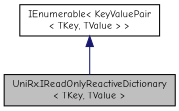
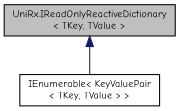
  digraph {
    fontname="Comic Neue"
    node [color=black fontname="Comic Neue" fontsize=10 shape=record style=filled]
    n1 [fillcolor=grey75 fontcolor=black height=0.2 label="UniRx.IReadOnlyReactiveDictionary\l\< TKey, TValue \>" width=0.4]
    n2 [fillcolor=white height=0.2 label="IEnumerable\< KeyValuePair\l\< TKey, TValue \> \>" width=0.4]
-   n2 -> n1 [color=midnightblue dir=back fontname="Comic Neue" fontsize=10 labelfontname=Helvetica labelfontsize=10 style=solid]
+   n1 -> n2 [color=midnightblue dir=back fontname="Comic Neue" fontsize=10 labelfontname=Helvetica labelfontsize=10 style=solid]
  }
